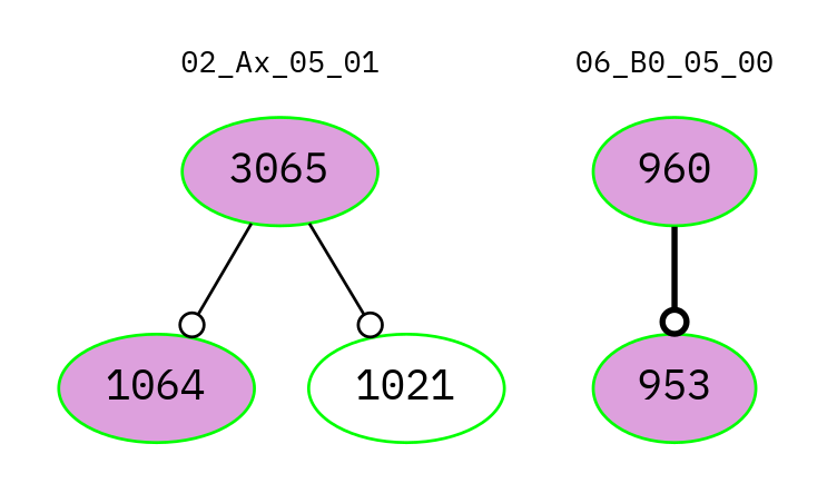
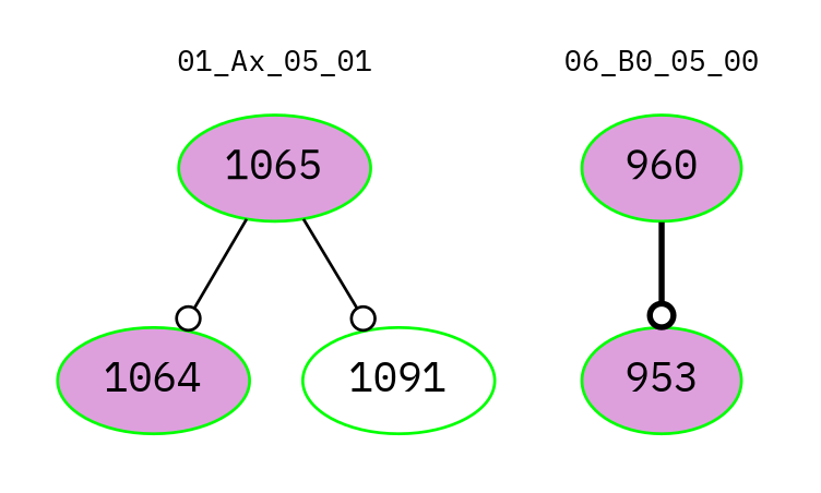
  digraph {
    fontname="IBM Plex Mono"
    node [color=green fillcolor=plum fontname="IBM Plex Mono" style=filled]
    edge [arrowhead=odot color=black fontname="IBM Plex Mono" style=solid]
-   n1 [label=3065]
+   n1 [label=1065]
    n2 [label=1064]
-   n3 [fillcolor=white label=1021]
+   n3 [fillcolor=white label=1091]
    n4 [label=960]
    n5 [label=953]
    subgraph cluster_1 {
      color=white
      fontsize=10
-     label="02_Ax_05_01"
+     label="01_Ax_05_01"
      n1
      n2
      n3
    }
    subgraph cluster_2 {
      color=white
      fontsize=10
      label="06_B0_05_00"
      n4
      n5
    }
    n1 -> n2
    n1 -> n3
    n4 -> n5 [style=bold]
  }
